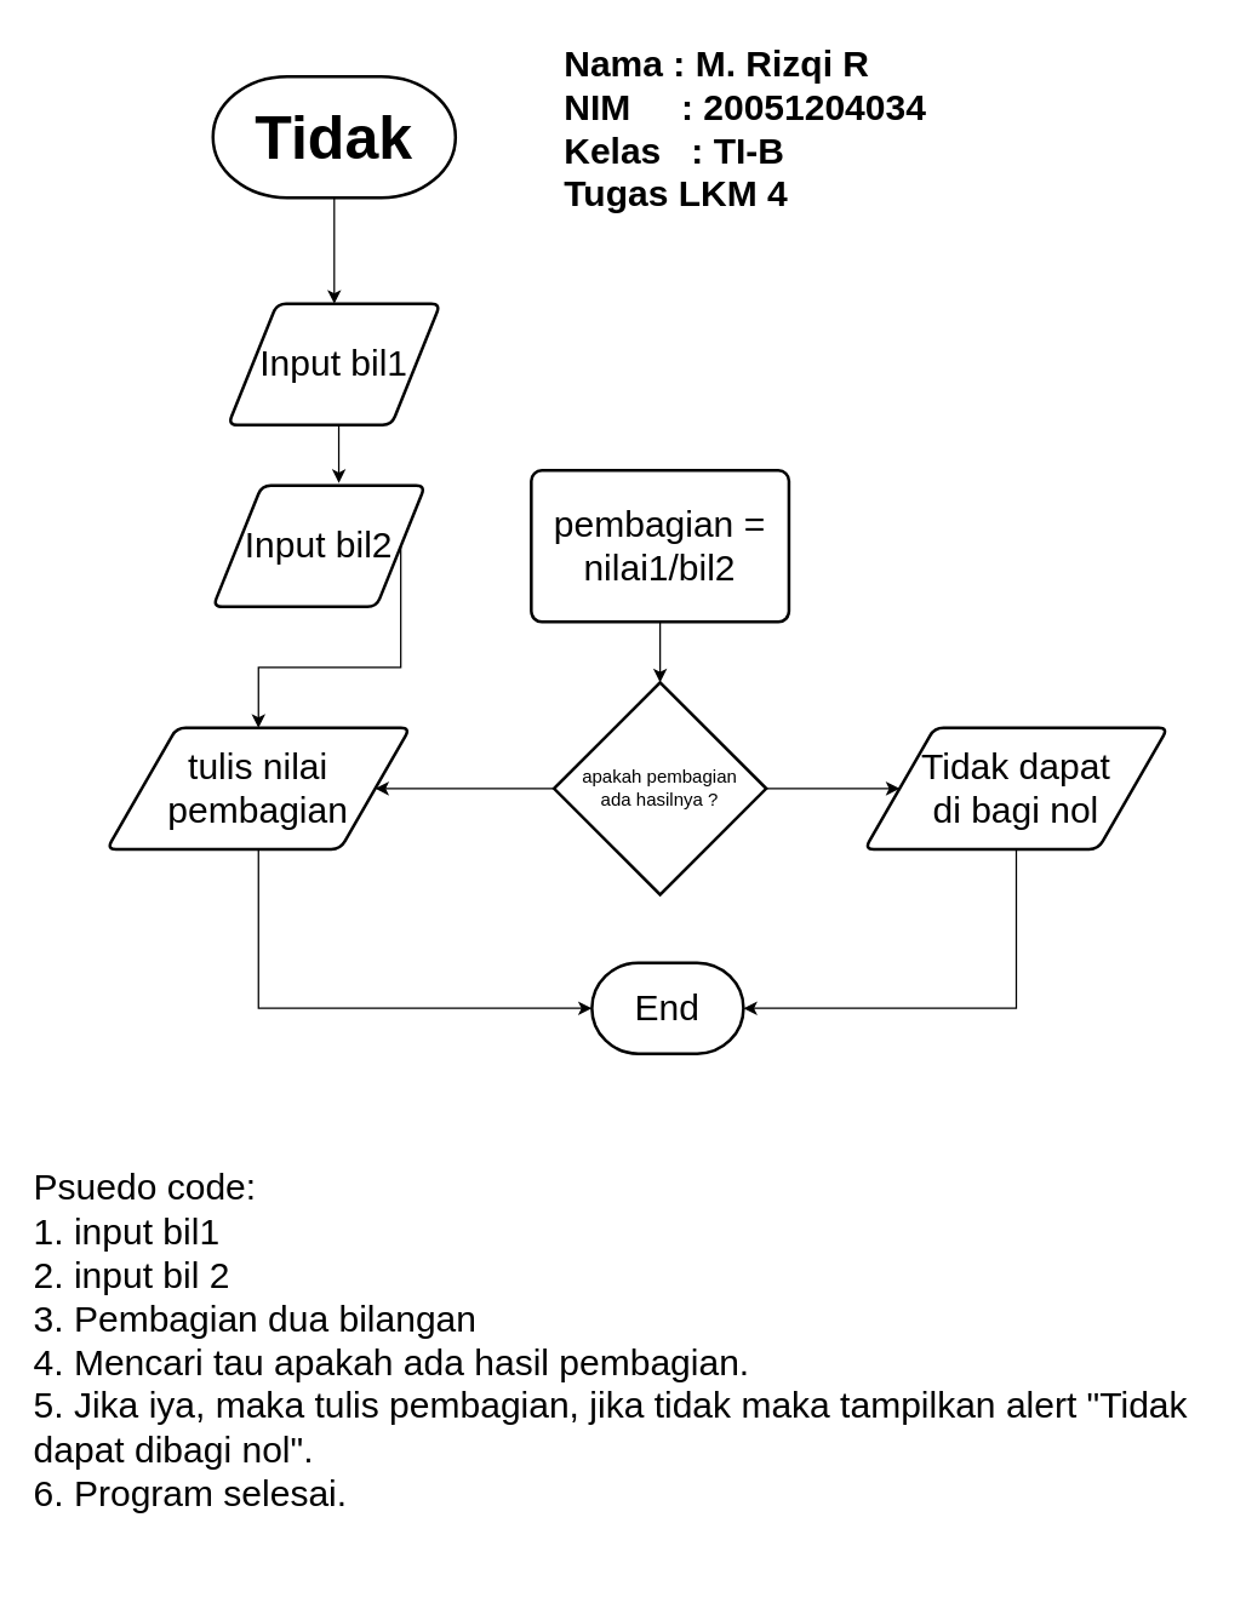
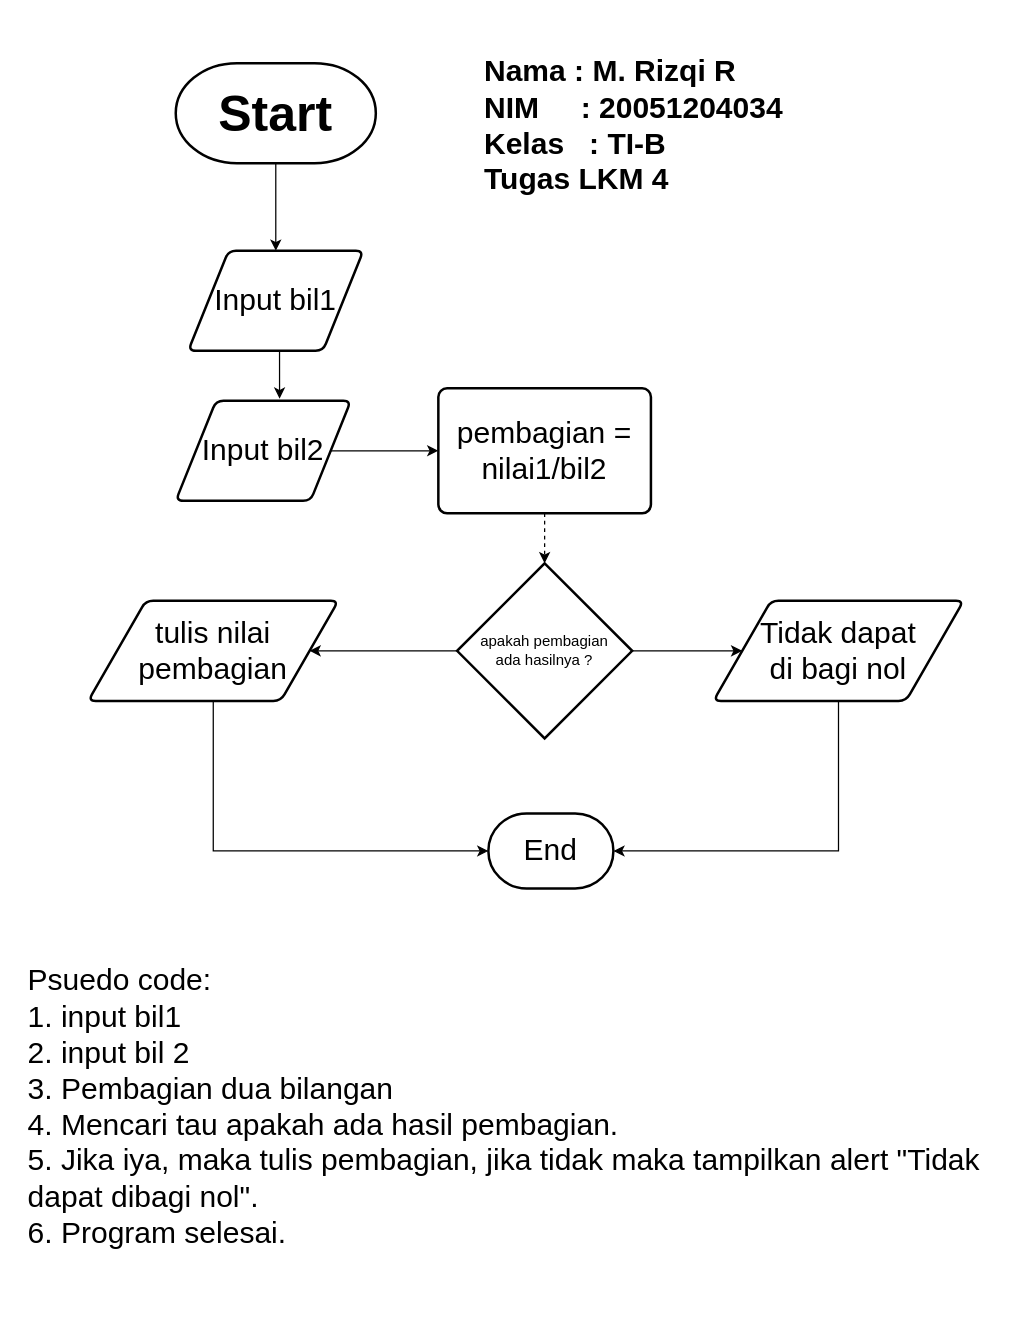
  <mxCell id="0" />
  <mxCell id="1" parent="0" />
  <mxCell id="2" style="edgeStyle=orthogonalEdgeStyle;rounded=0;orthogonalLoop=1;jettySize=auto;html=1;exitX=0.5;exitY=1;exitDx=0;exitDy=0;exitPerimeter=0;entryX=0.5;entryY=0;entryDx=0;entryDy=0;" parent="1" source="3" target="5" edge="1"><mxGeometry relative="1" as="geometry" /></mxCell>
- <mxCell id="3" value="&lt;b&gt;&lt;font style=&quot;font-size: 40px&quot;&gt;Tidak&lt;/font&gt;&lt;/b&gt;" style="strokeWidth=2;html=1;shape=mxgraph.flowchart.terminator;whiteSpace=wrap;" parent="1" vertex="1"><mxGeometry x="140" y="50" width="160" height="80" as="geometry" /></mxCell>
+ <mxCell id="3" value="&lt;b&gt;&lt;font style=&quot;font-size: 40px&quot;&gt;Start&lt;/font&gt;&lt;/b&gt;" style="strokeWidth=2;html=1;shape=mxgraph.flowchart.terminator;whiteSpace=wrap;" parent="1" vertex="1"><mxGeometry x="140" y="50" width="160" height="80" as="geometry" /></mxCell>
  <mxCell id="4" style="edgeStyle=orthogonalEdgeStyle;rounded=0;orthogonalLoop=1;jettySize=auto;html=1;exitX=0.5;exitY=1;exitDx=0;exitDy=0;entryX=0.593;entryY=-0.021;entryDx=0;entryDy=0;entryPerimeter=0;" parent="1" source="5" target="7" edge="1"><mxGeometry relative="1" as="geometry" /></mxCell>
  <mxCell id="5" value="&lt;font style=&quot;font-size: 24px&quot;&gt;Input bil1&lt;/font&gt;" style="shape=parallelogram;html=1;strokeWidth=2;perimeter=parallelogramPerimeter;whiteSpace=wrap;rounded=1;arcSize=12;size=0.23;" parent="1" vertex="1"><mxGeometry x="150" y="200" width="140" height="80" as="geometry" /></mxCell>
- <mxCell id="6" style="edgeStyle=orthogonalEdgeStyle;rounded=0;orthogonalLoop=1;jettySize=auto;html=1;exitX=1;exitY=0.5;exitDx=0;exitDy=0;" parent="1" source="7" target="16" edge="1"><mxGeometry relative="1" as="geometry" /></mxCell>
+ <mxCell id="6" style="edgeStyle=orthogonalEdgeStyle;rounded=0;orthogonalLoop=1;jettySize=auto;html=1;exitX=1;exitY=0.5;exitDx=0;exitDy=0;entryX=0;entryY=0.5;entryDx=0;entryDy=0;" parent="1" source="7" target="9" edge="1"><mxGeometry relative="1" as="geometry" /></mxCell>
  <mxCell id="7" value="&lt;font style=&quot;font-size: 24px&quot;&gt;Input bil2&lt;/font&gt;" style="shape=parallelogram;html=1;strokeWidth=2;perimeter=parallelogramPerimeter;whiteSpace=wrap;rounded=1;arcSize=12;size=0.23;" parent="1" vertex="1"><mxGeometry x="140" y="320" width="140" height="80" as="geometry" /></mxCell>
- <mxCell id="8" style="edgeStyle=orthogonalEdgeStyle;rounded=0;orthogonalLoop=1;jettySize=auto;html=1;exitX=0.5;exitY=1;exitDx=0;exitDy=0;entryX=0.5;entryY=0;entryDx=0;entryDy=0;entryPerimeter=0;" parent="1" source="9" target="12" edge="1"><mxGeometry relative="1" as="geometry" /></mxCell>
+ <mxCell id="8" style="edgeStyle=orthogonalEdgeStyle;rounded=0;orthogonalLoop=1;jettySize=auto;html=1;exitX=0.5;exitY=1;exitDx=0;exitDy=0;entryX=0.5;entryY=0;entryDx=0;entryDy=0;entryPerimeter=0;dashed=1;" parent="1" source="9" target="12" edge="1"><mxGeometry relative="1" as="geometry" /></mxCell>
  <mxCell id="9" value="&lt;div&gt;&lt;font style=&quot;font-size: 24px&quot;&gt;pembagian =&lt;/font&gt;&lt;/div&gt;&lt;div&gt;&lt;font style=&quot;font-size: 24px&quot;&gt;nilai1/bil2&lt;br&gt;&lt;/font&gt;&lt;/div&gt;" style="rounded=1;whiteSpace=wrap;html=1;absoluteArcSize=1;arcSize=14;strokeWidth=2;" parent="1" vertex="1"><mxGeometry x="350" y="310" width="170" height="100" as="geometry" /></mxCell>
  <mxCell id="10" style="edgeStyle=orthogonalEdgeStyle;rounded=0;orthogonalLoop=1;jettySize=auto;html=1;exitX=1;exitY=0.5;exitDx=0;exitDy=0;exitPerimeter=0;entryX=0;entryY=0.5;entryDx=0;entryDy=0;" parent="1" source="12" target="14" edge="1"><mxGeometry relative="1" as="geometry" /></mxCell>
  <mxCell id="11" style="edgeStyle=orthogonalEdgeStyle;rounded=0;orthogonalLoop=1;jettySize=auto;html=1;exitX=0;exitY=0.5;exitDx=0;exitDy=0;exitPerimeter=0;" parent="1" source="12" target="16" edge="1"><mxGeometry relative="1" as="geometry" /></mxCell>
  <mxCell id="12" value="&lt;div&gt;apakah pembagian&lt;/div&gt;&lt;div&gt;ada hasilnya ?&lt;br&gt;&lt;/div&gt;" style="strokeWidth=2;html=1;shape=mxgraph.flowchart.decision;whiteSpace=wrap;" parent="1" vertex="1"><mxGeometry x="365" y="450" width="140" height="140" as="geometry" /></mxCell>
  <mxCell id="13" style="edgeStyle=orthogonalEdgeStyle;rounded=0;orthogonalLoop=1;jettySize=auto;html=1;exitX=0.5;exitY=1;exitDx=0;exitDy=0;entryX=1;entryY=0.5;entryDx=0;entryDy=0;entryPerimeter=0;" parent="1" source="14" target="17" edge="1"><mxGeometry relative="1" as="geometry" /></mxCell>
  <mxCell id="14" value="&lt;div style=&quot;font-size: 24px&quot;&gt;&lt;font style=&quot;font-size: 24px&quot;&gt;Tidak dapat&lt;/font&gt;&lt;/div&gt;&lt;div style=&quot;font-size: 24px&quot;&gt;&lt;font style=&quot;font-size: 24px&quot;&gt;di bagi nol&lt;br&gt;&lt;/font&gt;&lt;/div&gt;" style="shape=parallelogram;html=1;strokeWidth=2;perimeter=parallelogramPerimeter;whiteSpace=wrap;rounded=1;arcSize=12;size=0.23;" parent="1" vertex="1"><mxGeometry x="570" y="480" width="200" height="80" as="geometry" /></mxCell>
  <mxCell id="15" style="edgeStyle=orthogonalEdgeStyle;rounded=0;orthogonalLoop=1;jettySize=auto;html=1;exitX=0.5;exitY=1;exitDx=0;exitDy=0;entryX=0;entryY=0.5;entryDx=0;entryDy=0;entryPerimeter=0;" parent="1" source="16" target="17" edge="1"><mxGeometry relative="1" as="geometry" /></mxCell>
  <mxCell id="16" value="&lt;div style=&quot;font-size: 24px&quot;&gt;&lt;font style=&quot;font-size: 24px&quot;&gt;tulis nilai&lt;/font&gt;&lt;/div&gt;&lt;div style=&quot;font-size: 24px&quot;&gt;&lt;font style=&quot;font-size: 24px&quot;&gt; pembagian&lt;/font&gt;&lt;/div&gt;" style="shape=parallelogram;html=1;strokeWidth=2;perimeter=parallelogramPerimeter;whiteSpace=wrap;rounded=1;arcSize=12;size=0.23;" parent="1" vertex="1"><mxGeometry x="70" y="480" width="200" height="80" as="geometry" /></mxCell>
- <mxCell id="17" value="&lt;font style=&quot;font-size: 24px&quot;&gt;End&lt;/font&gt;" style="strokeWidth=2;html=1;shape=mxgraph.flowchart.terminator;whiteSpace=wrap;" parent="1" vertex="1"><mxGeometry x="390" y="635" width="100" height="60" as="geometry" /></mxCell>
+ <mxCell id="17" value="&lt;font style=&quot;font-size: 24px&quot;&gt;End&lt;/font&gt;" style="strokeWidth=2;html=1;shape=mxgraph.flowchart.terminator;whiteSpace=wrap;" parent="1" vertex="1"><mxGeometry x="390" y="650" width="100" height="60" as="geometry" /></mxCell>
  <mxCell id="18" value="&lt;div style=&quot;font-size: 24px&quot; align=&quot;left&quot;&gt;Psuedo code:&lt;/div&gt;&lt;div style=&quot;font-size: 24px&quot; align=&quot;left&quot;&gt;1. input bil1&lt;/div&gt;&lt;div style=&quot;font-size: 24px&quot; align=&quot;left&quot;&gt;2. input bil 2&lt;/div&gt;&lt;div style=&quot;font-size: 24px&quot; align=&quot;left&quot;&gt;3. Pembagian dua bilangan&lt;/div&gt;&lt;div style=&quot;font-size: 24px&quot; align=&quot;left&quot;&gt;4. Mencari tau apakah ada hasil pembagian.&lt;/div&gt;&lt;div style=&quot;font-size: 24px&quot; align=&quot;left&quot;&gt;5. Jika iya, maka tulis pembagian, jika tidak maka tampilkan alert &quot;Tidak dapat dibagi nol&quot;.&lt;/div&gt;&lt;div style=&quot;font-size: 24px&quot; align=&quot;left&quot;&gt;6. Program selesai.&lt;br&gt;&lt;/div&gt;" style="text;html=1;strokeColor=none;fillColor=none;align=left;verticalAlign=middle;whiteSpace=wrap;rounded=0;" vertex="1" parent="1"><mxGeometry x="20" y="730" width="780" height="310" as="geometry" /></mxCell>
- <mxCell id="19" value="&lt;div style=&quot;font-size: 24px&quot; align=&quot;left&quot;&gt;&lt;b&gt;&lt;font style=&quot;font-size: 24px&quot;&gt;Nama : M. Rizqi R&lt;/font&gt;&lt;/b&gt;&lt;/div&gt;&lt;div style=&quot;font-size: 24px&quot; align=&quot;left&quot;&gt;&lt;b&gt;&lt;font style=&quot;font-size: 24px&quot;&gt;NIM&amp;nbsp;&amp;nbsp;&amp;nbsp;&amp;nbsp; : 20051204034&lt;/font&gt;&lt;/b&gt;&lt;/div&gt;&lt;div style=&quot;font-size: 24px&quot; align=&quot;left&quot;&gt;&lt;b&gt;&lt;font style=&quot;font-size: 24px&quot;&gt;Kelas&amp;nbsp;&amp;nbsp; : TI-B&lt;/font&gt;&lt;/b&gt;&lt;/div&gt;&lt;div style=&quot;font-size: 24px&quot; align=&quot;left&quot;&gt;&lt;b&gt;&lt;font style=&quot;font-size: 24px&quot;&gt;Tugas LKM 4&lt;br&gt;&lt;/font&gt;&lt;/b&gt;&lt;/div&gt;" style="text;html=1;strokeColor=none;fillColor=none;align=left;verticalAlign=middle;whiteSpace=wrap;rounded=0;" vertex="1" parent="1"><mxGeometry x="370" y="5" width="395" height="160" as="geometry" /></mxCell>
+ <mxCell id="19" value="&lt;div style=&quot;font-size: 24px&quot; align=&quot;left&quot;&gt;&lt;b&gt;&lt;font style=&quot;font-size: 24px&quot;&gt;Nama : M. Rizqi R&lt;/font&gt;&lt;/b&gt;&lt;/div&gt;&lt;div style=&quot;font-size: 24px&quot; align=&quot;left&quot;&gt;&lt;b&gt;&lt;font style=&quot;font-size: 24px&quot;&gt;NIM&amp;nbsp;&amp;nbsp;&amp;nbsp;&amp;nbsp; : 20051204034&lt;/font&gt;&lt;/b&gt;&lt;/div&gt;&lt;div style=&quot;font-size: 24px&quot; align=&quot;left&quot;&gt;&lt;b&gt;&lt;font style=&quot;font-size: 24px&quot;&gt;Kelas&amp;nbsp;&amp;nbsp; : TI-B&lt;/font&gt;&lt;/b&gt;&lt;/div&gt;&lt;div style=&quot;font-size: 24px&quot; align=&quot;left&quot;&gt;&lt;b&gt;&lt;font style=&quot;font-size: 24px&quot;&gt;Tugas LKM 4&lt;br&gt;&lt;/font&gt;&lt;/b&gt;&lt;/div&gt;" style="text;html=1;strokeColor=none;fillColor=none;align=left;verticalAlign=middle;whiteSpace=wrap;rounded=0;" vertex="1" parent="1"><mxGeometry x="385" y="20" width="395" height="160" as="geometry" /></mxCell>
